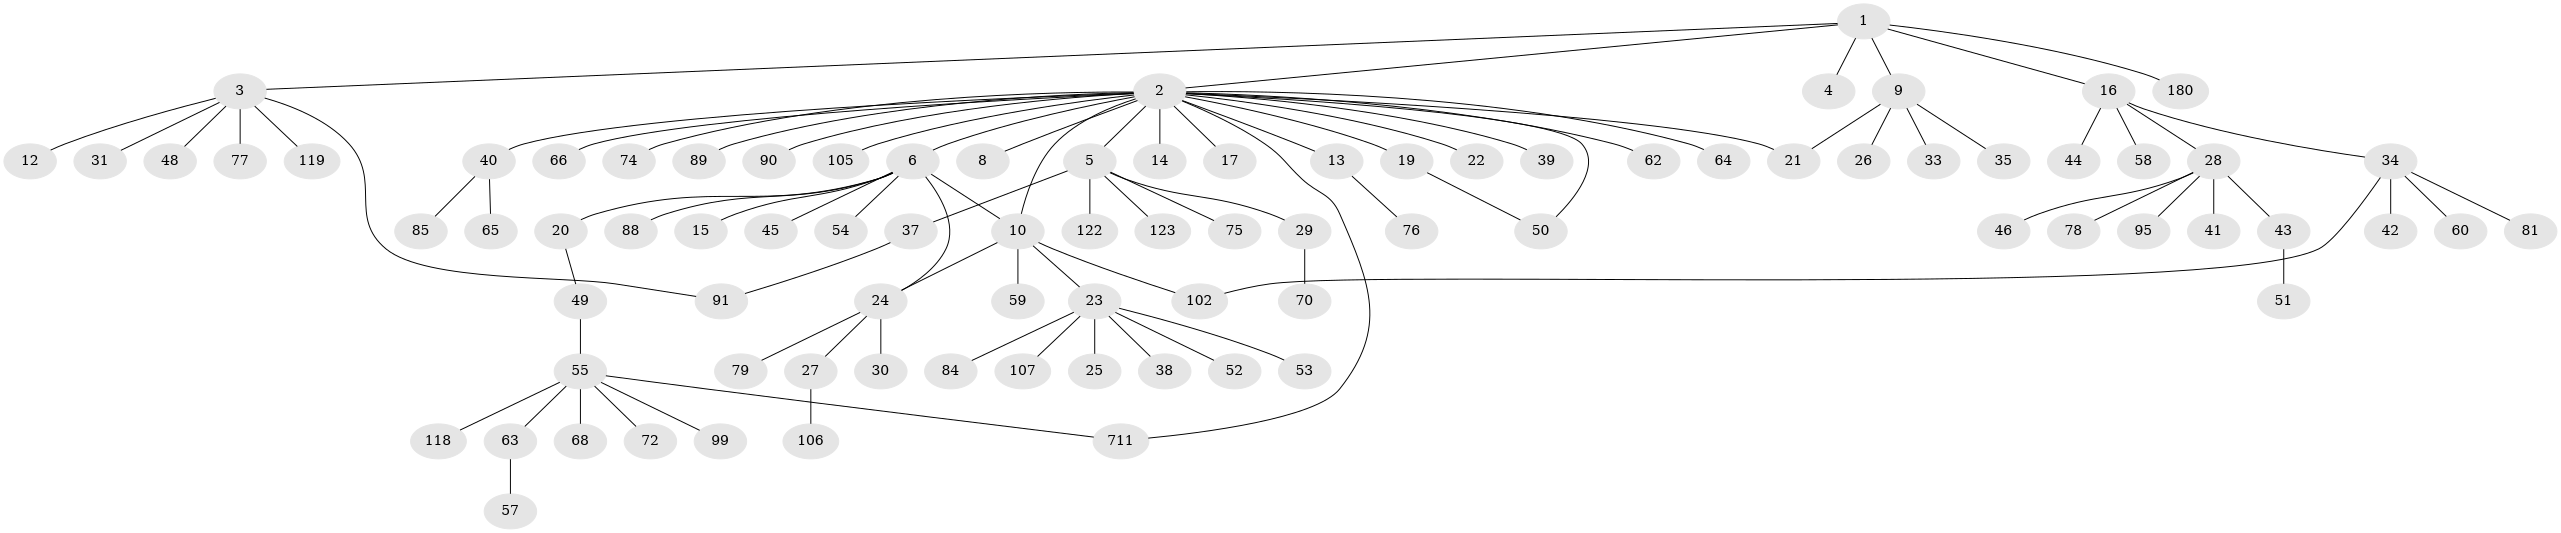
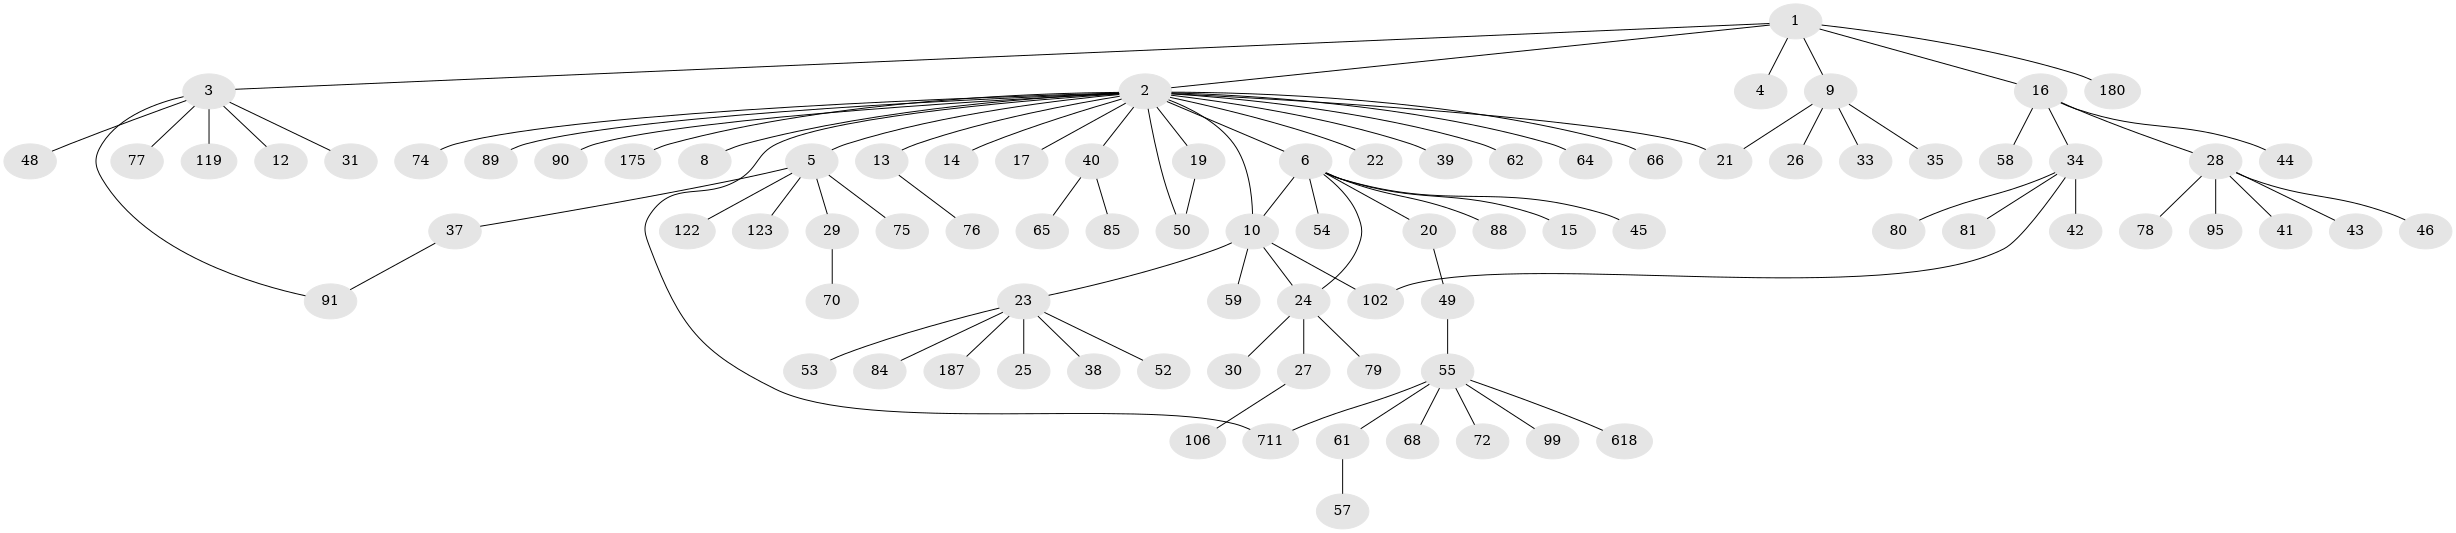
  graph {
    node [color=gray90 style=filled]
    2 [super="+7+56"]
    5
    6 [super="+61"]
    8
    10 [super="+18+47+11+36+82+117"]
    13
    14
    17 [super="+80"]
    19
    21 [super="+103+116"]
    22
    39
    40
    62
    64 [super="+110+83+71"]
    66
    74
    89
    90
-   105
+   105 [label=175]
    n21 [label=711]
    50
    1
    3 [super="+32"]
    4
    9 [super="+93+67"]
    16
    n28 [label=180]
    12
    31
    48
    77
    91
    119
    26
    33
    35
    28
    34
    44
    58
    29
    37
    75
    122
    123
    15 [super="+112"]
    20
    24
    45
    54 [super="+86+100"]
    88
    102 [super="+113+108"]
    23
    59 [super="+115"]
    76
    65
    85
    70
    49 [super="+114+69"]
    27
    30
    79
    25
    38
    52
    53
    84
-   107
+   107 [label=187]
    41
    43 [super="+101"]
    46
    78
    95
    42 [super="+94"]
-   60
+   60 [label=80]
    81
    55
    106
-   51
-   63
+   63 [label=61]
    68
    72 [super="+98+87"]
    99
-   118
+   118 [label=618]
    57
    2 -- 5
    2 -- 6
    2 -- 8
    2 -- 10 [weight=2]
    2 -- 13
    2 -- 14
    2 -- 17
    2 -- 19
    2 -- 21
    2 -- 22
    2 -- 39
    2 -- 40
    2 -- 62
    2 -- 64
    2 -- 66
    2 -- 74
    2 -- 89
    2 -- 90
    2 -- 105
    2 -- n21
    2 -- 50
    5 -- 29
    5 -- 37
    5 -- 75
    5 -- 122
    5 -- 123
    6 -- 10
    6 -- 15
    6 -- 20
    6 -- 24
    6 -- 45
    6 -- 54
    6 -- 88
    10 -- 24
    10 -- 102
    10 -- 23
    10 -- 59
    13 -- 76
    19 -- 50
    40 -- 65
    40 -- 85
    1 -- 2
    1 -- 3
    1 -- 4
    1 -- 9
    1 -- 16
    1 -- n28
    3 -- 12
    3 -- 31
    3 -- 48
    3 -- 77
    3 -- 91
    3 -- 119
    9 -- 21
    9 -- 26
    9 -- 33
    9 -- 35
    16 -- 28
    16 -- 34
    16 -- 44
    16 -- 58
    28 -- 41
    28 -- 43
    28 -- 46
    28 -- 78
    28 -- 95
    34 -- 102
    34 -- 42
    34 -- 60
    34 -- 81
    29 -- 70
    37 -- 91
    20 -- 49
    24 -- 27
    24 -- 30
    24 -- 79
    23 -- 25
    23 -- 38
    23 -- 52
    23 -- 53
    23 -- 84
    23 -- 107
    49 -- 55 [weight=2]
    27 -- 106
-   43 -- 51
    55 -- n21
    55 -- 63
    55 -- 68
    55 -- 72
    55 -- 99
    55 -- 118
    63 -- 57
  }
